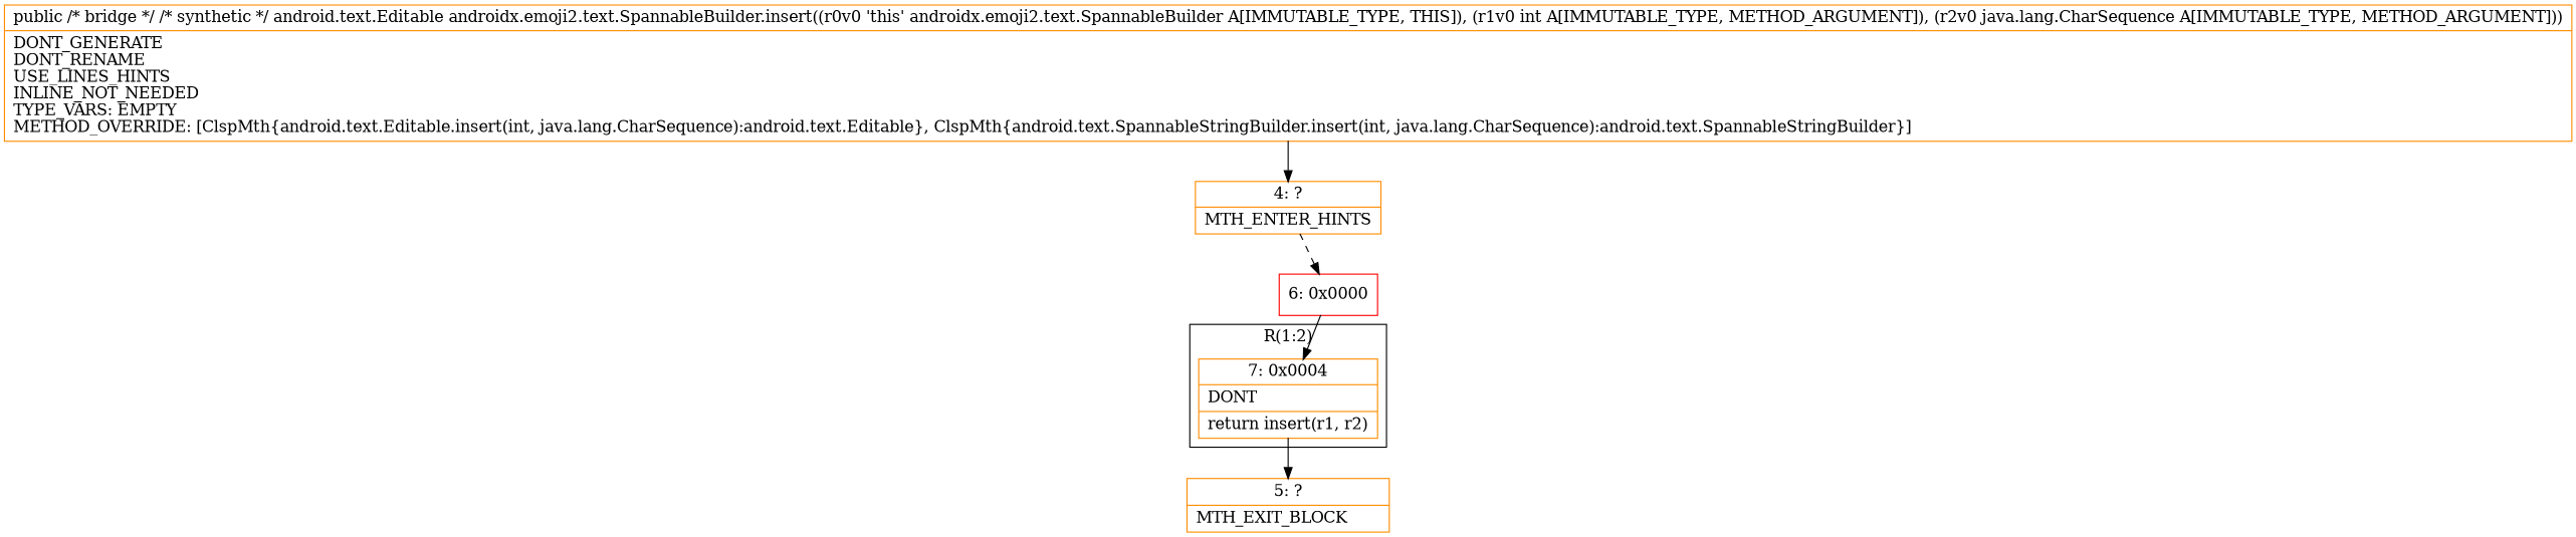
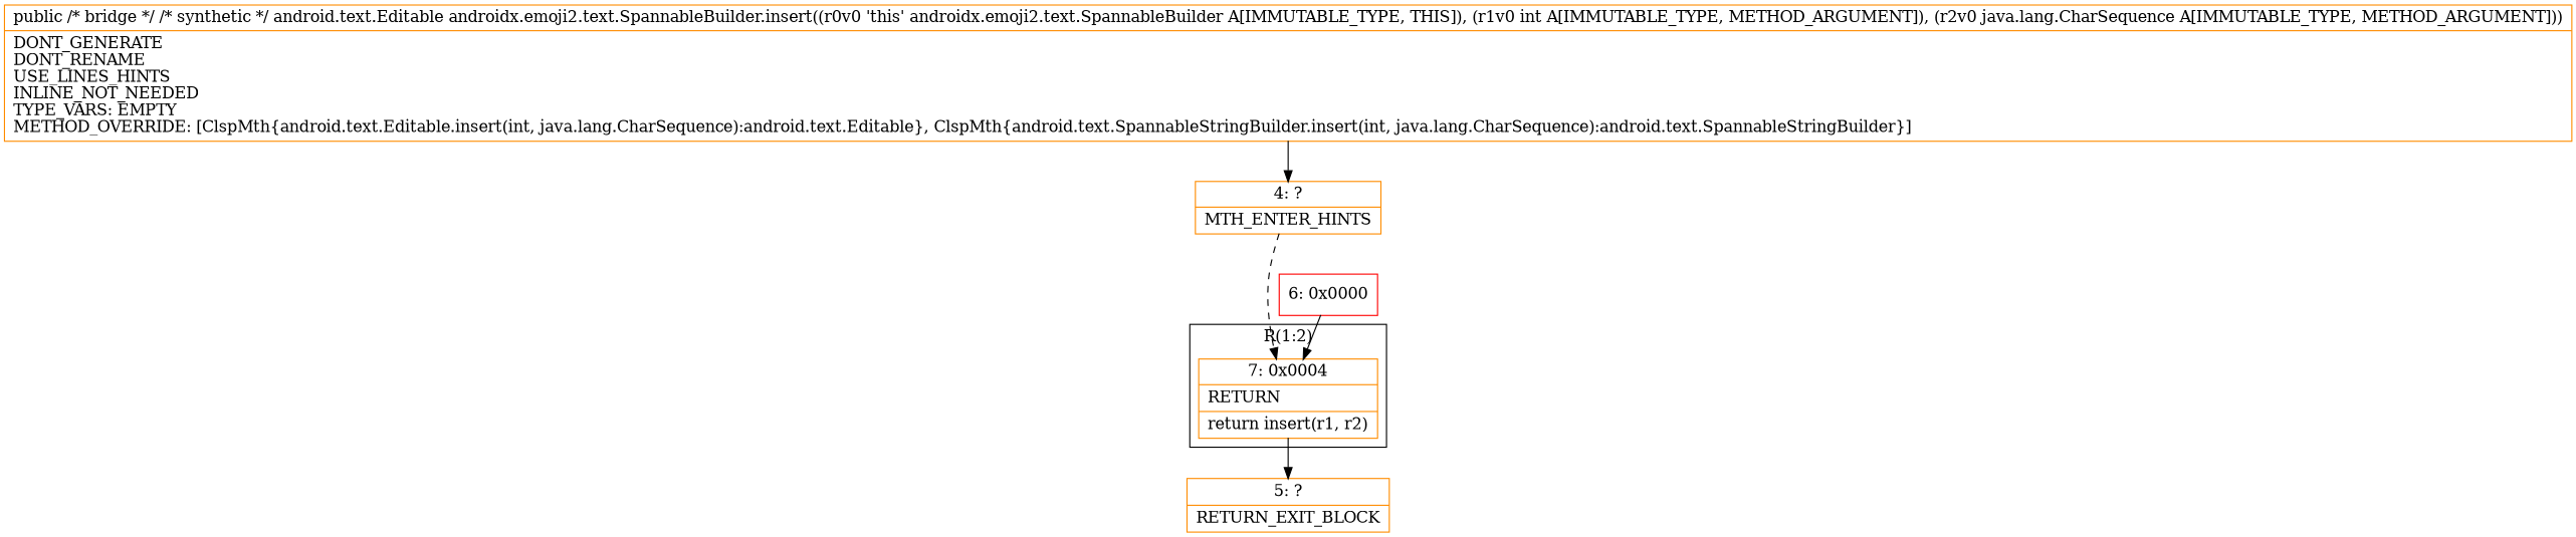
  digraph {
    node [color=darkorange shape=record]
    edge [style=solid]
-   n1 [label="{7\:\ 0x0004|DONT\l|return insert(r1, r2)\l}"]
-   n2 [label="{5\:\ ?|MTH_EXIT_BLOCK\l}"]
+   n1 [label="{7\:\ 0x0004|RETURN\l|return insert(r1, r2)\l}"]
+   n2 [label="{5\:\ ?|RETURN_EXIT_BLOCK\l}"]
    n3 [label="{4\:\ ?|MTH_ENTER_HINTS\l}"]
    n4 [color=red label="{6\:\ 0x0000}"]
    n5 [label="{public \/* bridge *\/ \/* synthetic *\/ android.text.Editable androidx.emoji2.text.SpannableBuilder.insert((r0v0 'this' androidx.emoji2.text.SpannableBuilder A[IMMUTABLE_TYPE, THIS]), (r1v0 int A[IMMUTABLE_TYPE, METHOD_ARGUMENT]), (r2v0 java.lang.CharSequence A[IMMUTABLE_TYPE, METHOD_ARGUMENT]))  | DONT_GENERATE\lDONT_RENAME\lUSE_LINES_HINTS\lINLINE_NOT_NEEDED\lTYPE_VARS: EMPTY\lMETHOD_OVERRIDE: [ClspMth\{android.text.Editable.insert(int, java.lang.CharSequence):android.text.Editable\}, ClspMth\{android.text.SpannableStringBuilder.insert(int, java.lang.CharSequence):android.text.SpannableStringBuilder\}]\l}"]
    subgraph cluster_1 {
      label="R(1:2)"
      n1
    }
    n1 -> n2
-   n3 -> n4 [style=dashed]
+   n3 -> n1 [style=dashed]
    n4 -> n1
    n5 -> n3
  }
